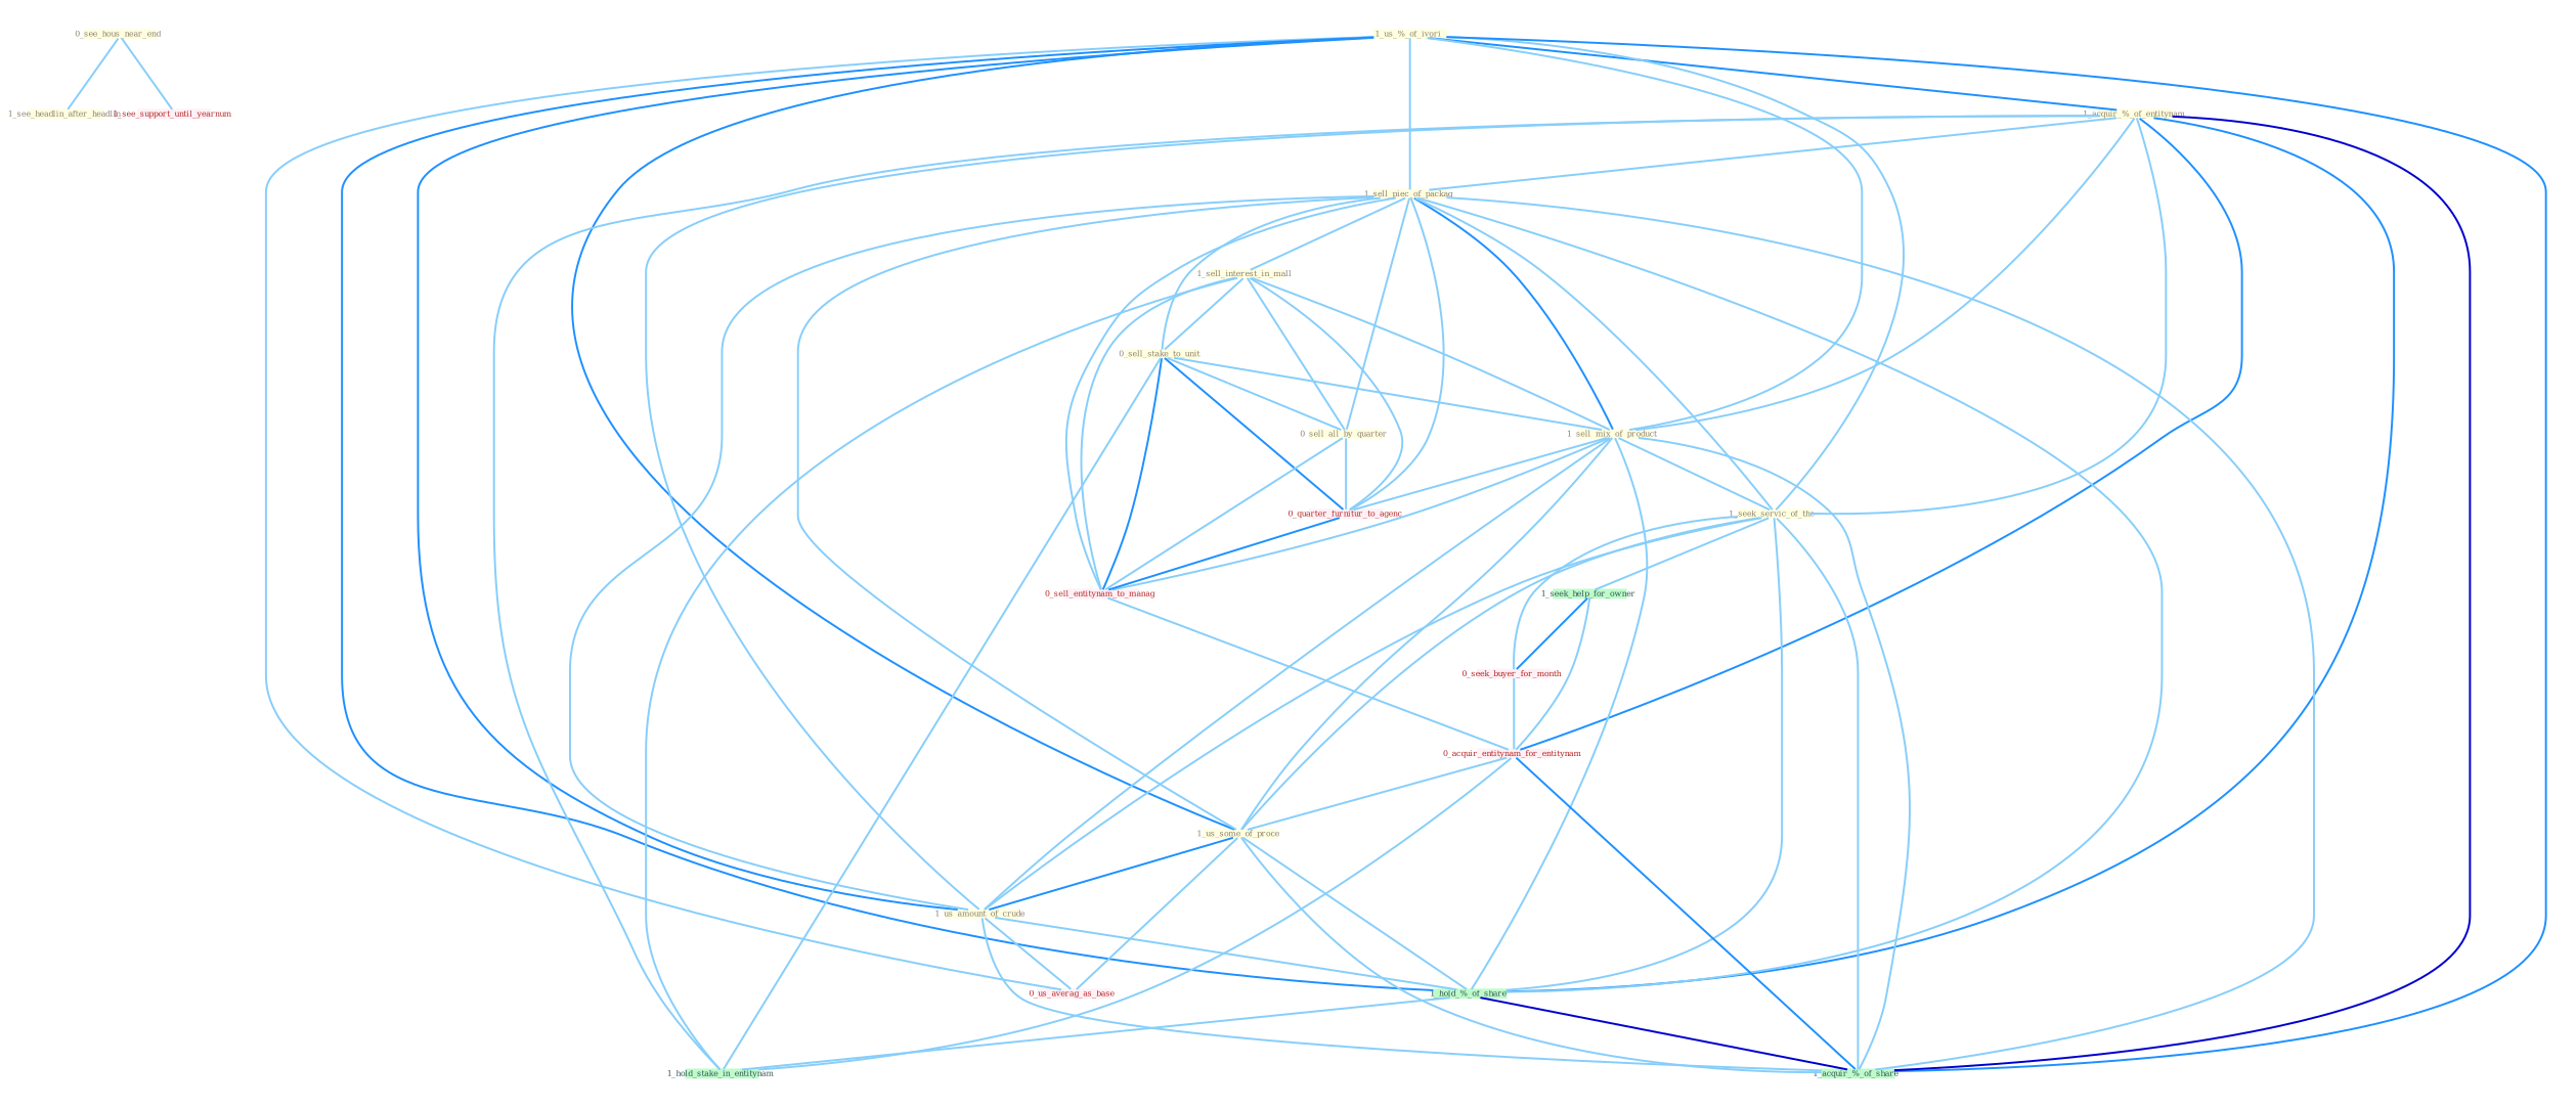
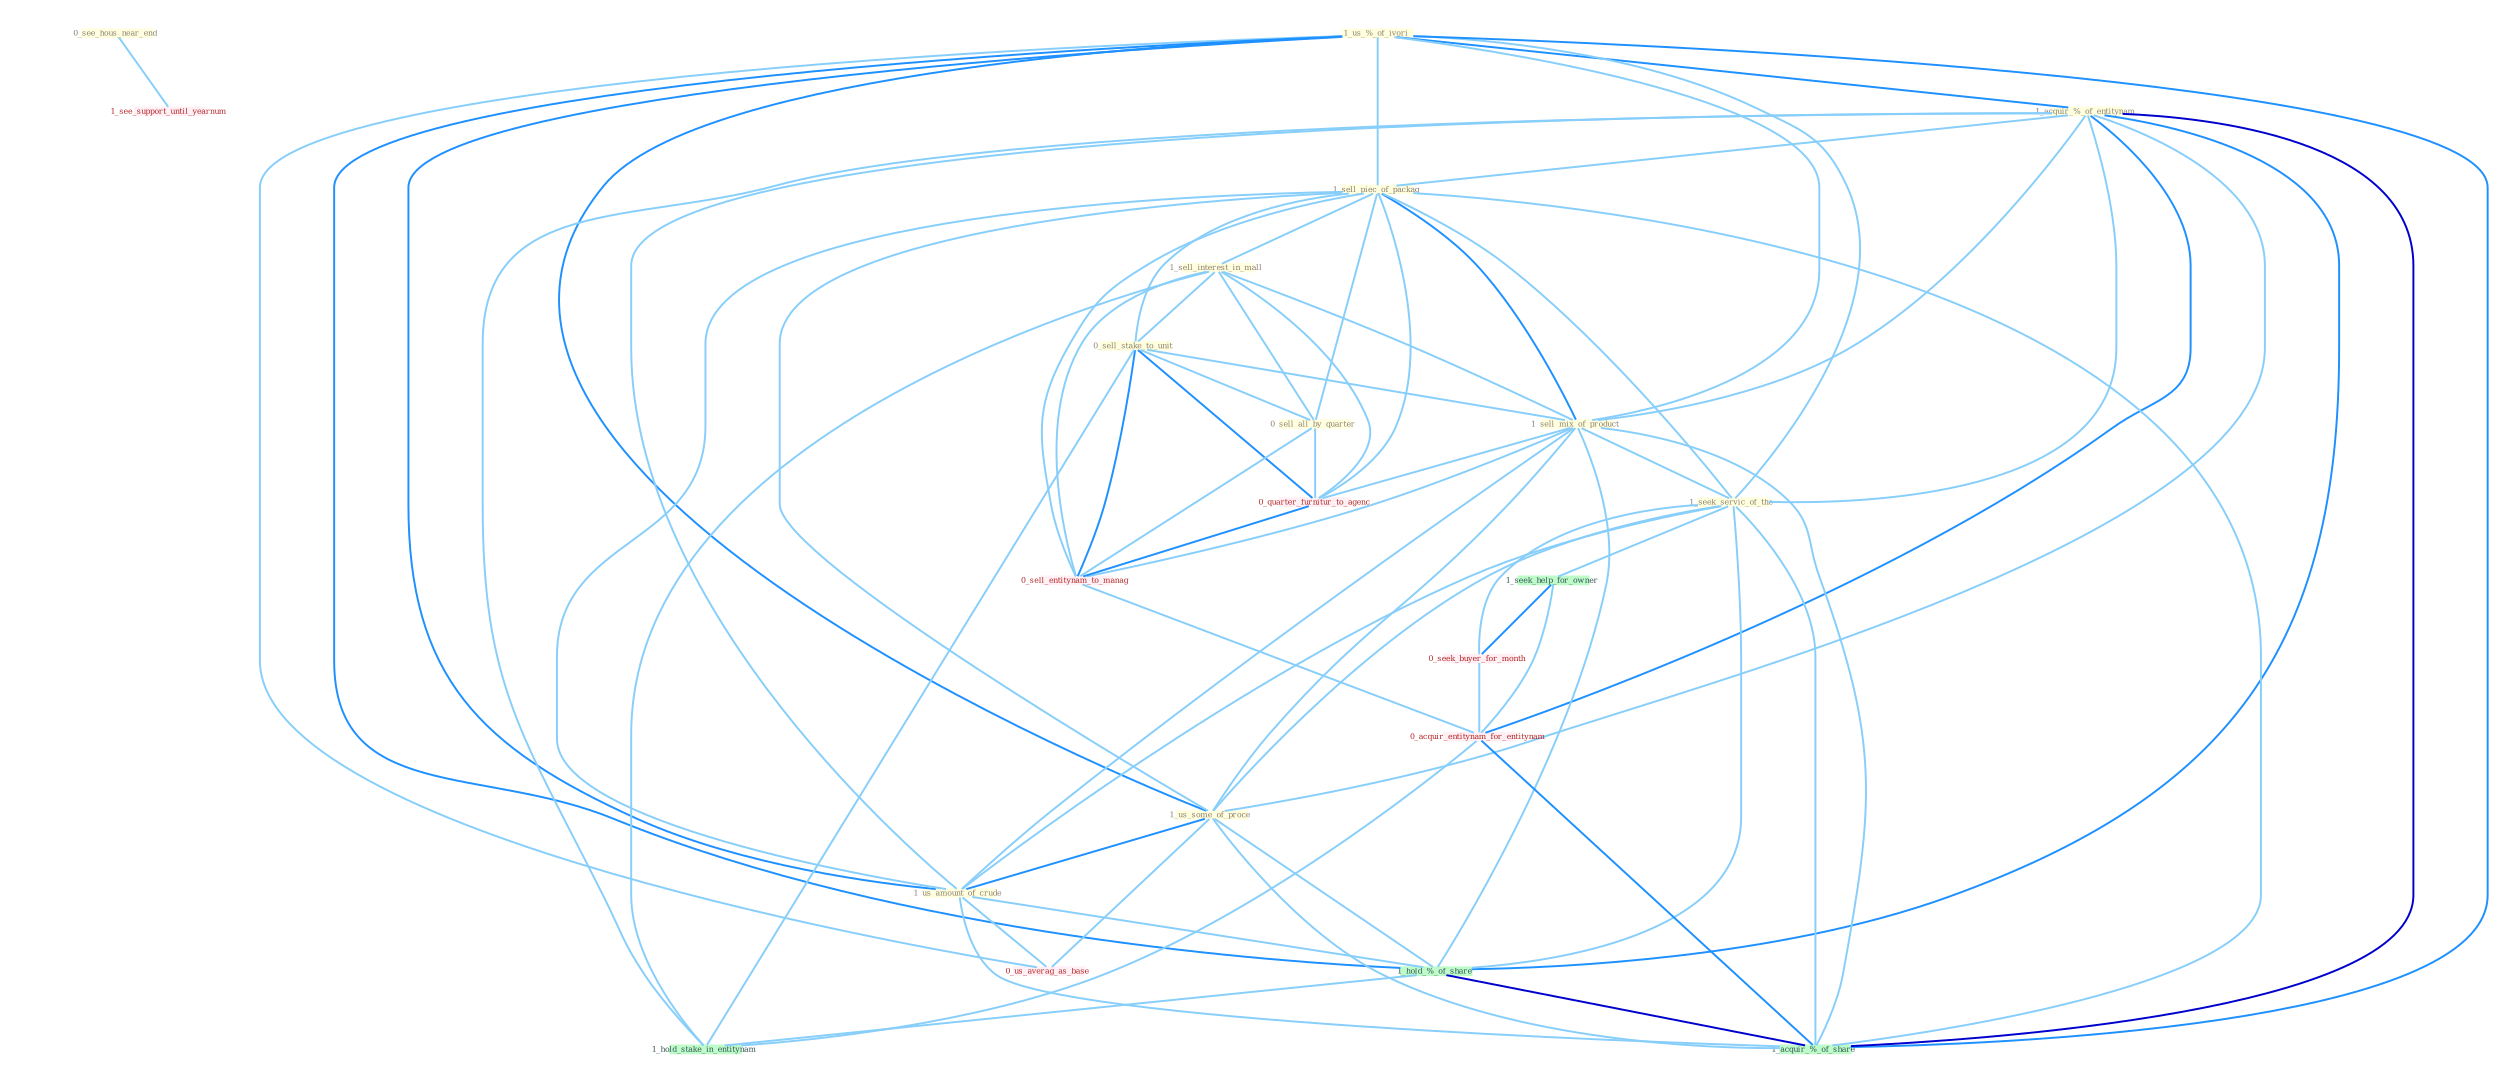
  graph {
    node [color="#ffffe0" fixedsize=true fontcolor="#8b7d6b" fontsize=4 shape=polygon style=filled]
    edge [color="#87cefa" w=1]
    "0_see_hous_near_end " [height=.06 width=.5]
    "1_us_%_of_ivori " [height=.06 width=.5]
    "1_acquir_%_of_entitynam " [height=.06 width=.5]
    "1_sell_piec_of_packag " [height=.06 width=.5]
    "1_sell_interest_in_mall " [height=.06 width=.5]
    "0_sell_stake_to_unit " [height=.06 width=.5]
    "1_us_some_of_proce " [height=.06 width=.5]
    "1_us_amount_of_crude " [height=.06 width=.5]
    "1_sell_mix_of_product " [height=.06 width=.5]
    "1_seek_servic_of_the " [height=.06 width=.5]
    "0_sell_all_by_quarter " [height=.06 width=.5]
-   "1_see_headlin_after_headlin " [height=.06 width=.5]
    "0_seek_buyer_for_month " [color="#fff0f5" fontcolor="#b22222" height=.06 width=.5]
    "1_see_support_until_yearnum " [color="#fff0f5" fontcolor="#b22222" height=.06 width=.5]
    n15 [color="#fff0f5" fontcolor="#b22222" height=.06 label="0_quarter_furnitur_to_agenc" width=.5]
    "0_us_averag_as_base " [color="#fff0f5" fontcolor="#b22222" height=.06 width=.5]
    "0_sell_entitynam_to_manag " [color="#fff0f5" fontcolor="#b22222" height=.06 width=.5]
    "0_acquir_entitynam_for_entitynam " [color="#fff0f5" fontcolor="#b22222" height=.06 width=.5]
    "1_hold_%_of_share " [color="#BDFCC9" fontcolor="#2f4f4f" height=.06 width=.5]
    "1_acquir_%_of_share " [color="#BDFCC9" fontcolor="#2f4f4f" height=.06 width=.5]
    "1_hold_stake_in_entitynam " [color="#BDFCC9" fontcolor="#2f4f4f" height=.06 width=.5]
    "1_seek_help_for_owner " [color="#BDFCC9" fontcolor="#2f4f4f" height=.06 width=.5]
    subgraph sub_1 {
      "0_see_hous_near_end "
      "1_us_%_of_ivori "
      "1_acquir_%_of_entitynam "
      "1_sell_piec_of_packag "
      "1_sell_interest_in_mall "
      "0_sell_stake_to_unit "
      "1_us_some_of_proce "
      "1_us_amount_of_crude "
      "1_sell_mix_of_product "
      "1_seek_servic_of_the "
      "0_sell_all_by_quarter "
-     "1_see_headlin_after_headlin "
    }
    subgraph sub_2 {
      "0_seek_buyer_for_month "
      "1_see_support_until_yearnum "
      n15
      "0_us_averag_as_base "
      "0_sell_entitynam_to_manag "
      "0_acquir_entitynam_for_entitynam "
    }
-   "0_see_hous_near_end " -- "1_see_headlin_after_headlin "
    "0_see_hous_near_end " -- "1_see_support_until_yearnum "
    "1_us_%_of_ivori " -- "1_acquir_%_of_entitynam " [color="#1e90ff" w=2]
    "1_us_%_of_ivori " -- "1_sell_piec_of_packag "
    "1_us_%_of_ivori " -- "1_us_some_of_proce " [color="#1e90ff" w=2]
    "1_us_%_of_ivori " -- "1_us_amount_of_crude " [color="#1e90ff" w=2]
    "1_us_%_of_ivori " -- "1_sell_mix_of_product "
    "1_us_%_of_ivori " -- "1_seek_servic_of_the "
    "1_us_%_of_ivori " -- "0_us_averag_as_base "
    "1_us_%_of_ivori " -- "1_hold_%_of_share " [color="#1e90ff" w=2]
    "1_us_%_of_ivori " -- "1_acquir_%_of_share " [color="#1e90ff" w=2]
    "1_acquir_%_of_entitynam " -- "1_sell_piec_of_packag "
-   "0_acquir_entitynam_for_entitynam " -- "1_us_some_of_proce "
+   "1_acquir_%_of_entitynam " -- "1_us_some_of_proce "
    "1_acquir_%_of_entitynam " -- "1_us_amount_of_crude "
    "1_acquir_%_of_entitynam " -- "1_sell_mix_of_product "
    "1_acquir_%_of_entitynam " -- "1_seek_servic_of_the "
    "1_acquir_%_of_entitynam " -- "0_acquir_entitynam_for_entitynam " [color="#1e90ff" w=2]
    "1_acquir_%_of_entitynam " -- "1_hold_%_of_share " [color="#1e90ff" w=2]
    "1_acquir_%_of_entitynam " -- "1_acquir_%_of_share " [color="#0000cd" w=3]
    "1_acquir_%_of_entitynam " -- "1_hold_stake_in_entitynam "
    "1_sell_piec_of_packag " -- "1_sell_interest_in_mall "
    "1_sell_piec_of_packag " -- "0_sell_stake_to_unit "
    "1_sell_piec_of_packag " -- "1_us_some_of_proce "
    "1_sell_piec_of_packag " -- "1_us_amount_of_crude "
    "1_sell_piec_of_packag " -- "1_sell_mix_of_product " [color="#1e90ff" w=2]
    "1_sell_piec_of_packag " -- "1_seek_servic_of_the "
    "1_sell_piec_of_packag " -- "0_sell_all_by_quarter "
    "1_sell_piec_of_packag " -- n15
    "1_sell_piec_of_packag " -- "0_sell_entitynam_to_manag "
-   "1_sell_piec_of_packag " -- "1_hold_%_of_share "
    "1_sell_piec_of_packag " -- "1_acquir_%_of_share "
    "1_sell_interest_in_mall " -- "0_sell_stake_to_unit "
    "1_sell_interest_in_mall " -- "1_sell_mix_of_product "
    "1_sell_interest_in_mall " -- "0_sell_all_by_quarter "
    "1_sell_interest_in_mall " -- n15
    "1_sell_interest_in_mall " -- "0_sell_entitynam_to_manag "
    "1_sell_interest_in_mall " -- "1_hold_stake_in_entitynam "
    "0_sell_stake_to_unit " -- "1_sell_mix_of_product "
    "0_sell_stake_to_unit " -- "0_sell_all_by_quarter "
    "0_sell_stake_to_unit " -- n15 [color="#1e90ff" w=2]
    "0_sell_stake_to_unit " -- "0_sell_entitynam_to_manag " [color="#1e90ff" w=2]
    "0_sell_stake_to_unit " -- "1_hold_stake_in_entitynam "
    "1_us_some_of_proce " -- "1_us_amount_of_crude " [color="#1e90ff" w=2]
    "1_us_some_of_proce " -- "1_sell_mix_of_product "
    "1_us_some_of_proce " -- "1_seek_servic_of_the "
    "1_us_some_of_proce " -- "0_us_averag_as_base "
    "1_us_some_of_proce " -- "1_hold_%_of_share "
    "1_us_some_of_proce " -- "1_acquir_%_of_share "
    "1_us_amount_of_crude " -- "1_sell_mix_of_product "
    "1_us_amount_of_crude " -- "1_seek_servic_of_the "
    "1_us_amount_of_crude " -- "0_us_averag_as_base "
    "1_us_amount_of_crude " -- "1_hold_%_of_share "
    "1_us_amount_of_crude " -- "1_acquir_%_of_share "
    "1_sell_mix_of_product " -- "1_seek_servic_of_the "
    "1_sell_mix_of_product " -- n15
    "1_sell_mix_of_product " -- "0_sell_entitynam_to_manag "
    "1_sell_mix_of_product " -- "1_hold_%_of_share "
    "1_sell_mix_of_product " -- "1_acquir_%_of_share "
    "1_seek_servic_of_the " -- "0_seek_buyer_for_month "
    "1_seek_servic_of_the " -- "1_hold_%_of_share "
    "1_seek_servic_of_the " -- "1_acquir_%_of_share "
    "1_seek_servic_of_the " -- "1_seek_help_for_owner "
    "0_sell_all_by_quarter " -- n15
    "0_sell_all_by_quarter " -- "0_sell_entitynam_to_manag "
    "0_seek_buyer_for_month " -- "0_acquir_entitynam_for_entitynam "
    n15 -- "0_sell_entitynam_to_manag " [color="#1e90ff" w=2]
    "0_sell_entitynam_to_manag " -- "0_acquir_entitynam_for_entitynam "
    "1_hold_%_of_share " -- "1_acquir_%_of_share " [color="#0000cd" w=3]
    "1_hold_%_of_share " -- "1_hold_stake_in_entitynam "
    "1_acquir_%_of_share " -- "0_acquir_entitynam_for_entitynam " [color="#1e90ff"]
    "1_hold_stake_in_entitynam " -- "0_acquir_entitynam_for_entitynam "
    "1_seek_help_for_owner " -- "0_seek_buyer_for_month " [color="#1e90ff" w=2]
    "1_seek_help_for_owner " -- "0_acquir_entitynam_for_entitynam "
  }
